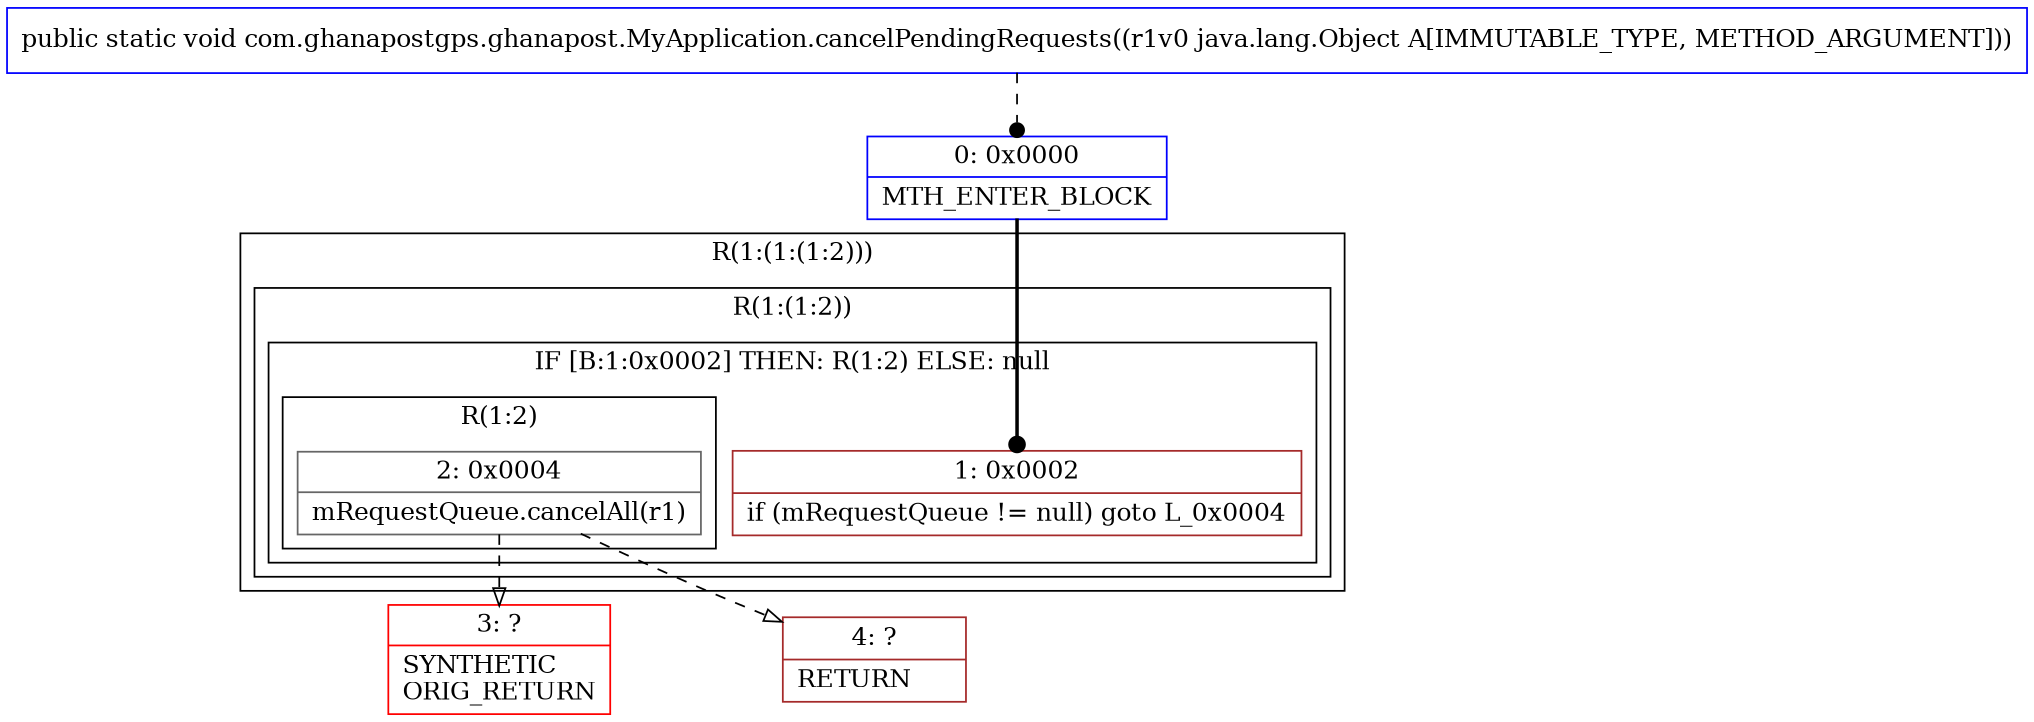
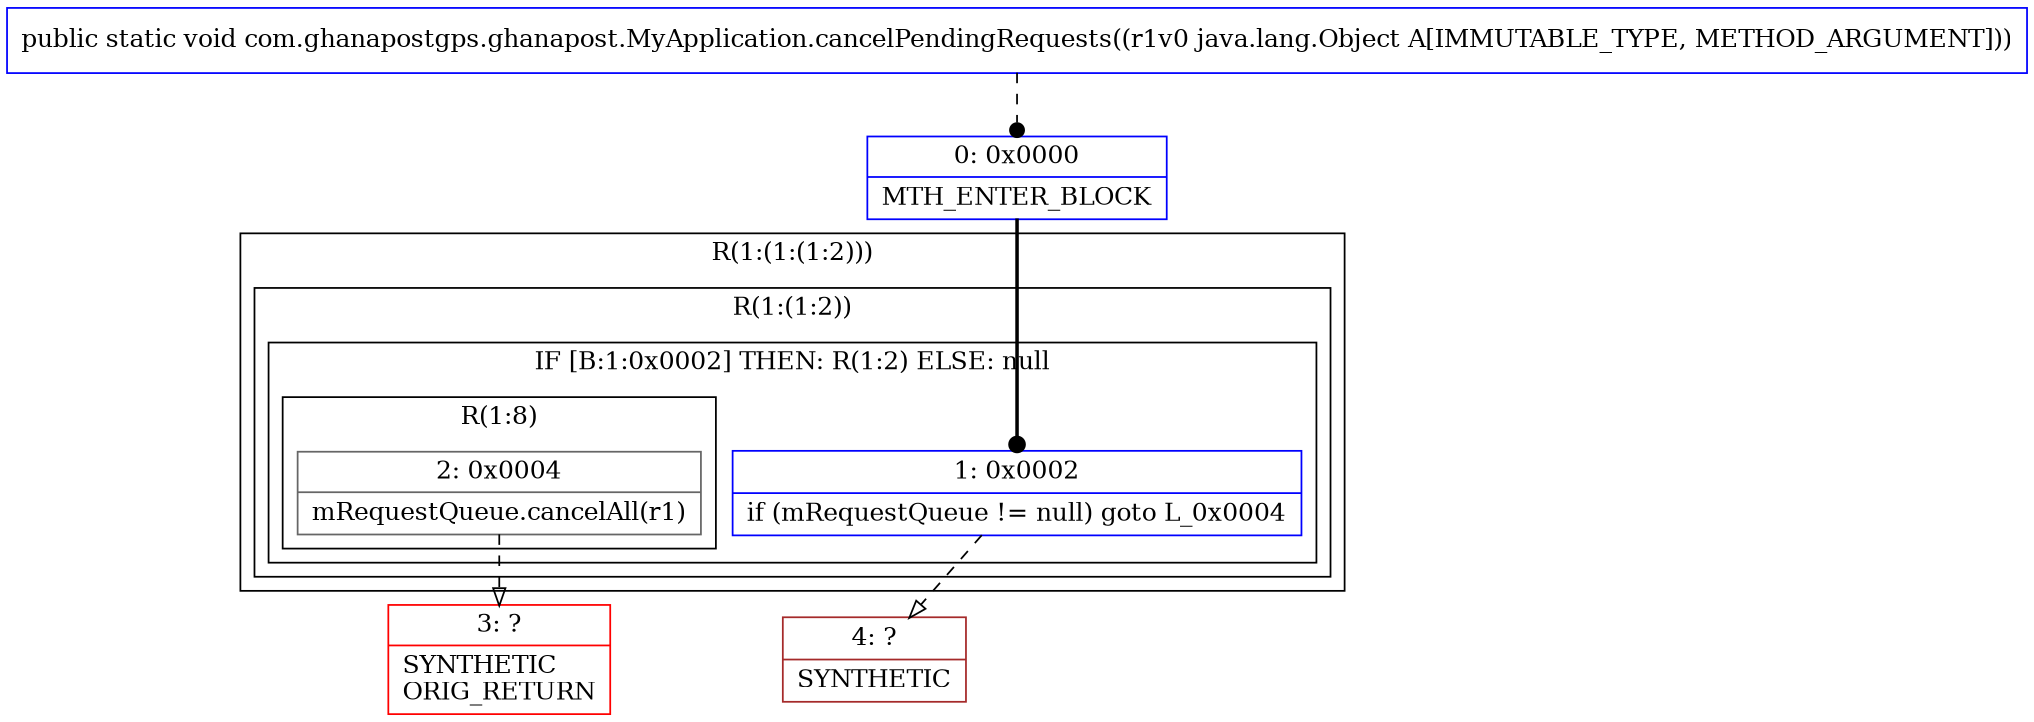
  digraph {
    node [color=brown shape=record]
    edge [arrowhead=onormal style=dashed]
    n1 [color=gray40 label="{2\:\ 0x0004|mRequestQueue.cancelAll(r1)\l}"]
-   n2 [label="{1\:\ 0x0002|if (mRequestQueue != null) goto L_0x0004\l}"]
+   n2 [color=blue label="{1\:\ 0x0002|if (mRequestQueue != null) goto L_0x0004\l}"]
    n3 [color=red label="{3\:\ ?|SYNTHETIC\lORIG_RETURN\l}"]
-   n4 [label="{4\:\ ?|RETURN\l}"]
+   n4 [label="{4\:\ ?|SYNTHETIC\l}"]
    n5 [color=blue label="{0\:\ 0x0000|MTH_ENTER_BLOCK\l}"]
    n6 [color=blue label="{public static void com.ghanapostgps.ghanapost.MyApplication.cancelPendingRequests((r1v0 java.lang.Object A[IMMUTABLE_TYPE, METHOD_ARGUMENT])) }"]
    subgraph cluster_1 {
      label="R(1:(1:(1:2)))"
      subgraph cluster_2 {
        label="R(1:(1:2))"
        subgraph cluster_3 {
          label="IF [B:1:0x0002] THEN: R(1:2) ELSE: null"
          n2
          subgraph cluster_4 {
-           label="R(1:2)"
+           label="R(1:8)"
            n1
          }
        }
      }
    }
    n1 -> n3
-   n1 -> n4
+   n2 -> n4
    n5 -> n2 [arrowhead=dot style=bold]
    n6 -> n5 [arrowhead=dot]
  }
